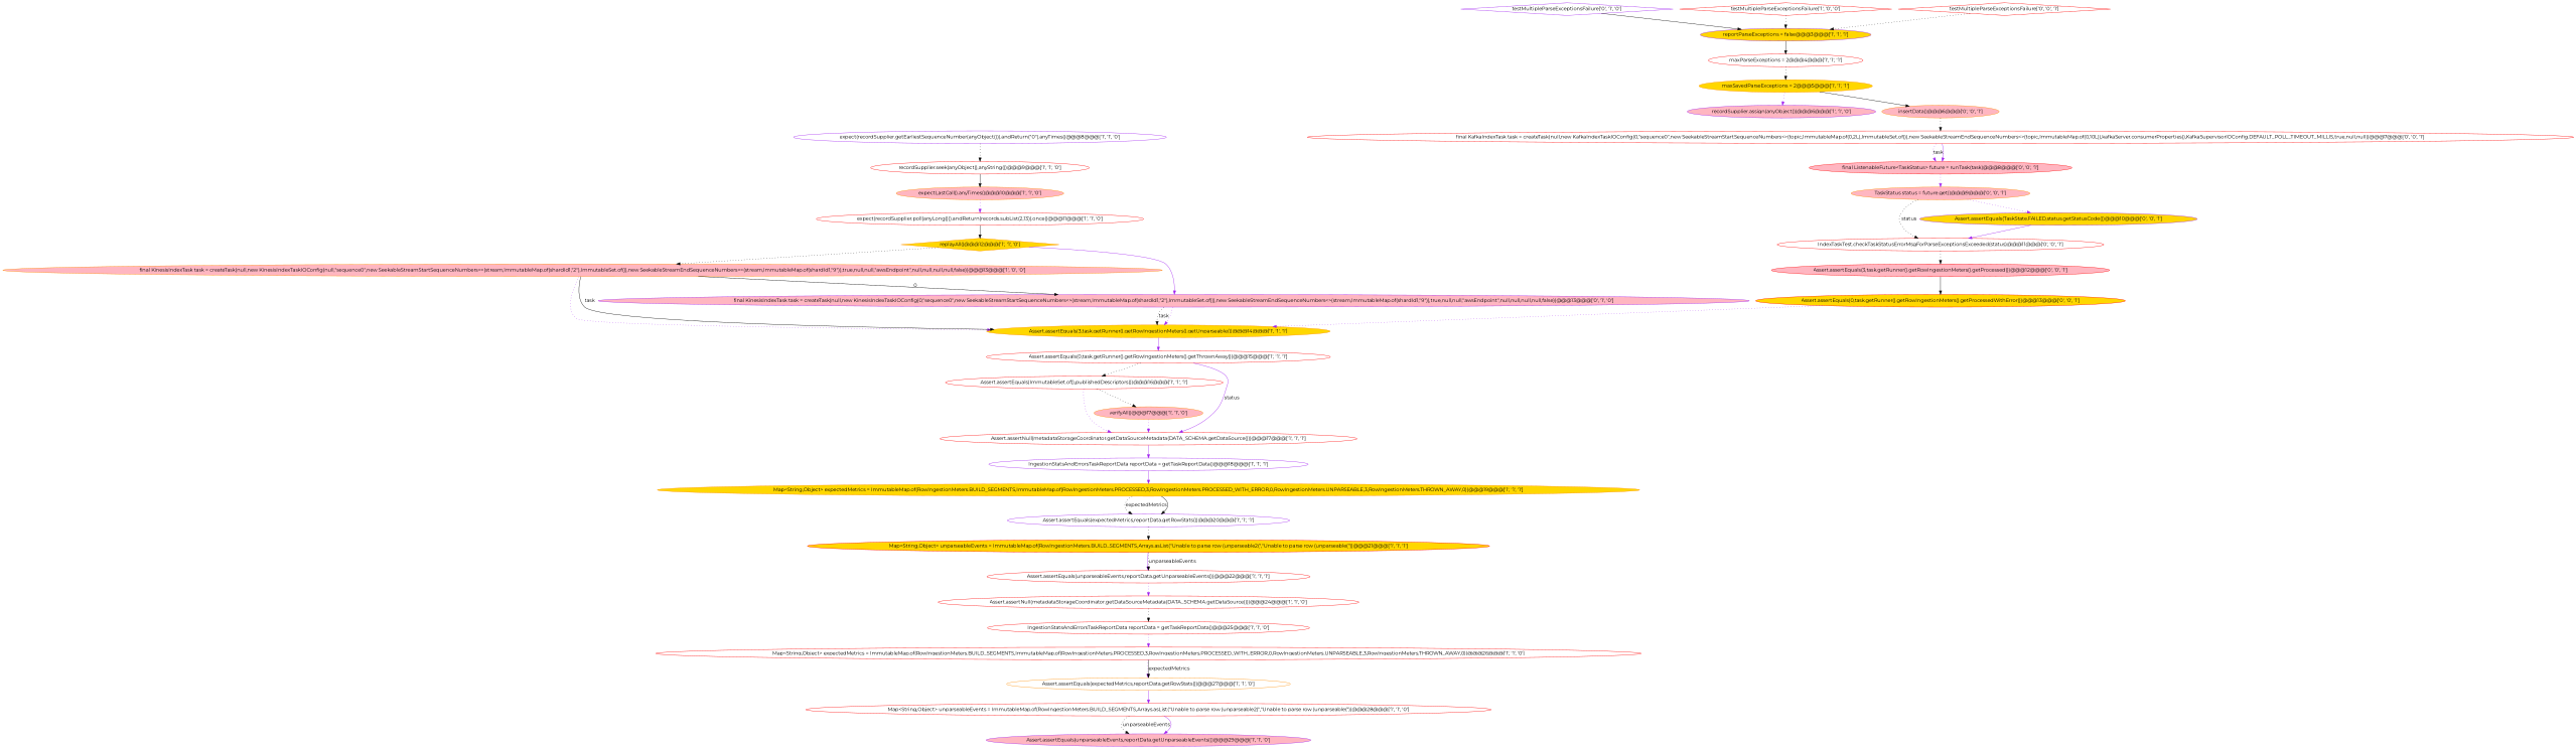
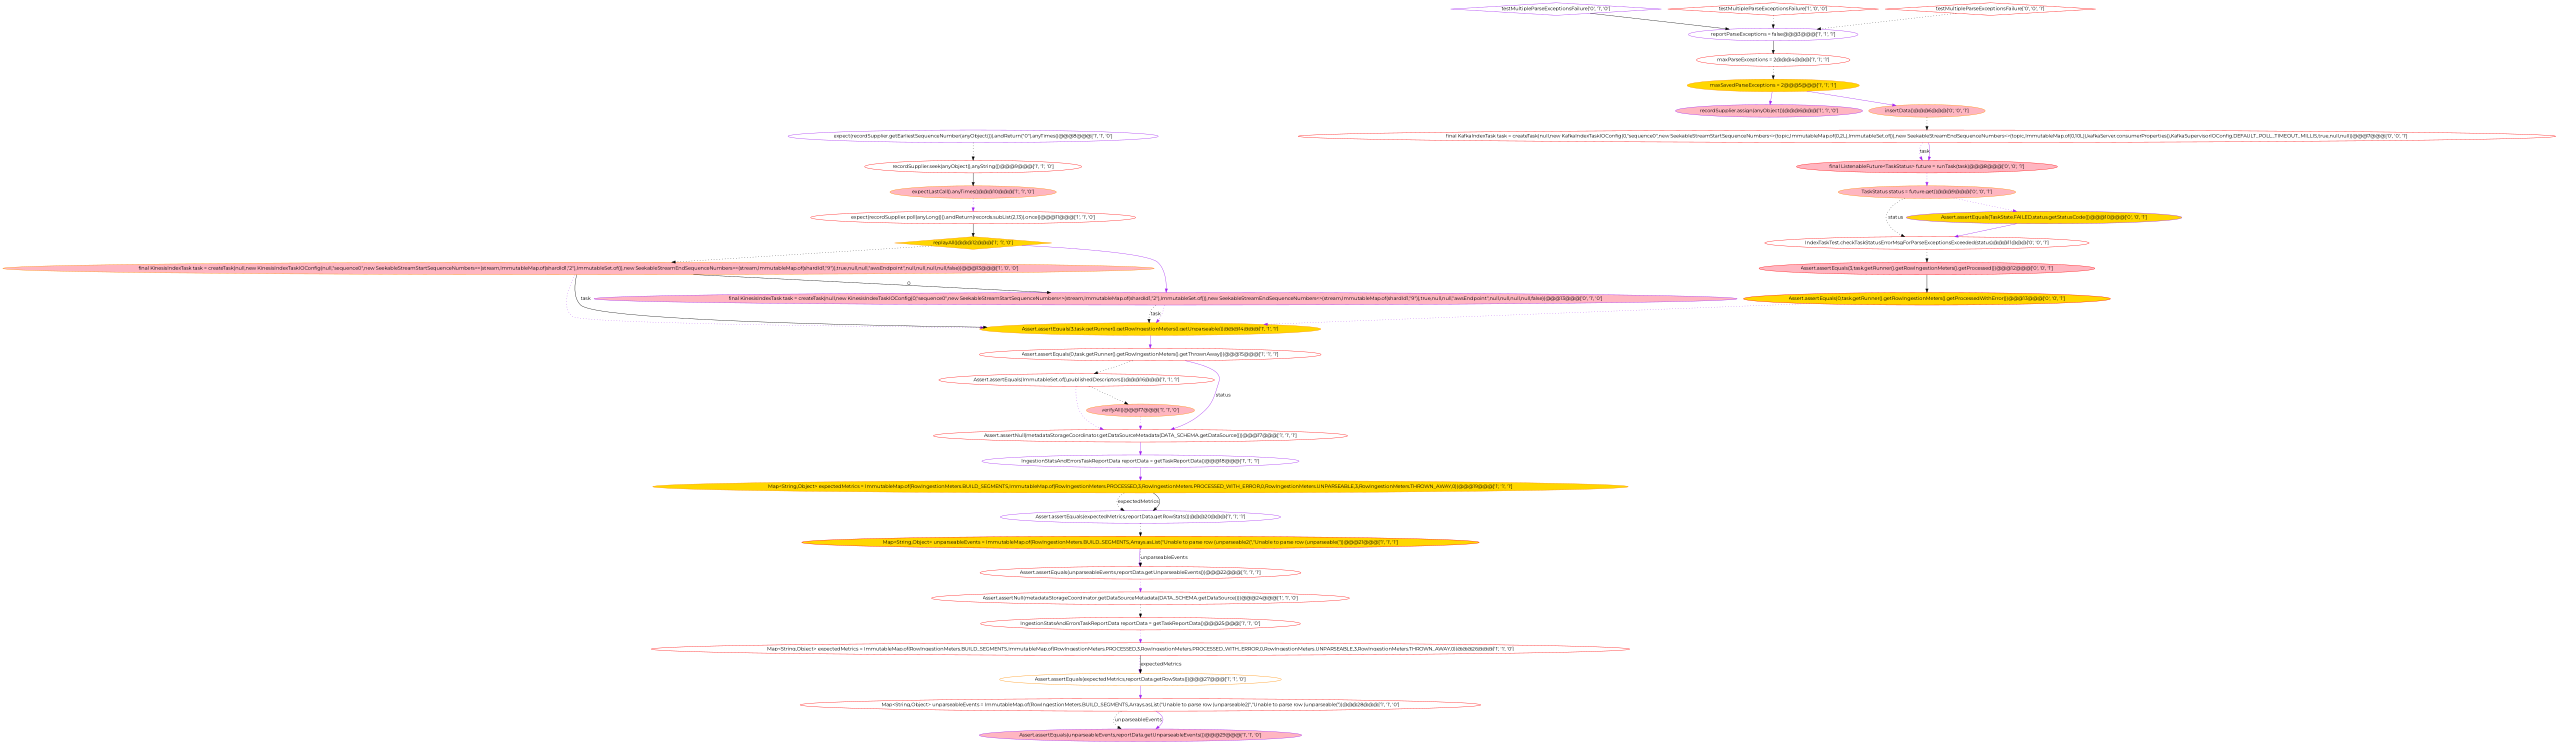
  digraph {
    fontname=Montserrat
    node [color=red fillcolor=white fontname=Montserrat shape=ellipse style=filled]
    edge [color=black fontname=Montserrat style=dotted]
    n1 [label="Map<String,Object> expectedMetrics = ImmutableMap.of(RowIngestionMeters.BUILD_SEGMENTS,ImmutableMap.of(RowIngestionMeters.PROCESSED,3,RowIngestionMeters.PROCESSED_WITH_ERROR,0,RowIngestionMeters.UNPARSEABLE,3,RowIngestionMeters.THROWN_AWAY,0))@@@26@@@['1', '1', '0']"]
    n2 [color=darkorange label="Assert.assertEquals(expectedMetrics,reportData.getRowStats())@@@27@@@['1', '1', '0']"]
    n3 [label="Map<String,Object> unparseableEvents = ImmutableMap.of(RowIngestionMeters.BUILD_SEGMENTS,Arrays.asList(\"Unable to parse row (unparseable2(\",\"Unable to parse row (unparseable(\"))@@@28@@@['1', '1', '0']"]
    n4 [color=darkorange fillcolor=gold label="Assert.assertEquals(3,task.getRunner().getRowIngestionMeters().getUnparseable())@@@14@@@['1', '1', '1']"]
    n5 [label="Assert.assertEquals(0,task.getRunner().getRowIngestionMeters().getThrownAway())@@@15@@@['1', '1', '1']"]
    n6 [label="Assert.assertEquals(ImmutableSet.of(),publishedDescriptors())@@@16@@@['1', '1', '1']"]
    n7 [label="Assert.assertNull(metadataStorageCoordinator.getDataSourceMetadata(DATA_SCHEMA.getDataSource()))@@@17@@@['1', '1', '1']"]
    n8 [label="IngestionStatsAndErrorsTaskReportData reportData = getTaskReportData()@@@25@@@['1', '1', '0']"]
    n9 [color=purple label="IngestionStatsAndErrorsTaskReportData reportData = getTaskReportData()@@@18@@@['1', '1', '1']"]
    n10 [color=darkorange fillcolor=gold label="Map<String,Object> expectedMetrics = ImmutableMap.of(RowIngestionMeters.BUILD_SEGMENTS,ImmutableMap.of(RowIngestionMeters.PROCESSED,3,RowIngestionMeters.PROCESSED_WITH_ERROR,0,RowIngestionMeters.UNPARSEABLE,3,RowIngestionMeters.THROWN_AWAY,0))@@@19@@@['1', '1', '1']"]
    n11 [color=purple label="Assert.assertEquals(expectedMetrics,reportData.getRowStats())@@@20@@@['1', '1', '1']"]
    n12 [fillcolor=gold label="Map<String,Object> unparseableEvents = ImmutableMap.of(RowIngestionMeters.BUILD_SEGMENTS,Arrays.asList(\"Unable to parse row (unparseable2(\",\"Unable to parse row (unparseable(\"))@@@21@@@['1', '1', '1']"]
    n13 [label="Assert.assertEquals(unparseableEvents,reportData.getUnparseableEvents())@@@22@@@['1', '1', '1']"]
    n14 [color=darkorange fillcolor=lightpink label="final KinesisIndexTask task = createTask(null,new KinesisIndexTaskIOConfig(null,\"sequence0\",new SeekableStreamStartSequenceNumbers<>(stream,ImmutableMap.of(shardId1,\"2\"),ImmutableSet.of()),new SeekableStreamEndSequenceNumbers<>(stream,ImmutableMap.of(shardId1,\"9\")),true,null,null,\"awsEndpoint\",null,null,null,null,false))@@@13@@@['1', '0', '0']"]
    n15 [color=purple fillcolor=lightpink label="final KinesisIndexTask task = createTask(null,new KinesisIndexTaskIOConfig(0,\"sequence0\",new SeekableStreamStartSequenceNumbers<>(stream,ImmutableMap.of(shardId1,\"2\"),ImmutableSet.of()),new SeekableStreamEndSequenceNumbers<>(stream,ImmutableMap.of(shardId1,\"9\")),true,null,null,\"awsEndpoint\",null,null,null,null,false))@@@13@@@['0', '1', '0']"]
    n16 [color=purple fillcolor=lightpink label="Assert.assertEquals(unparseableEvents,reportData.getUnparseableEvents())@@@29@@@['1', '1', '0']"]
    n17 [color=darkorange fillcolor=gold label="replayAll()@@@12@@@['1', '1', '0']" shape=diamond]
    n18 [color=darkorange fillcolor=gold label="maxSavedParseExceptions = 2@@@5@@@['1', '1', '1']"]
    n19 [color=purple fillcolor=lightpink label="recordSupplier.assign(anyObject())@@@6@@@['1', '1', '0']"]
    n20 [color=darkorange fillcolor=lightpink label="insertData()@@@6@@@['0', '0', '1']"]
    n21 [label="final KafkaIndexTask task = createTask(null,new KafkaIndexTaskIOConfig(0,\"sequence0\",new SeekableStreamStartSequenceNumbers<>(topic,ImmutableMap.of(0,2L),ImmutableSet.of()),new SeekableStreamEndSequenceNumbers<>(topic,ImmutableMap.of(0,10L)),kafkaServer.consumerProperties(),KafkaSupervisorIOConfig.DEFAULT_POLL_TIMEOUT_MILLIS,true,null,null))@@@7@@@['0', '0', '1']"]
    n22 [color=purple label="testMultipleParseExceptionsFailure['0', '1', '0']" shape=diamond]
-   n23 [color=purple fillcolor=gold label="reportParseExceptions = false@@@3@@@['1', '1', '1']"]
+   n23 [color=purple label="reportParseExceptions = false@@@3@@@['1', '1', '1']"]
    n24 [label="maxParseExceptions = 2@@@4@@@['1', '1', '1']"]
    n25 [label="IndexTaskTest.checkTaskStatusErrorMsgForParseExceptionsExceeded(status)@@@11@@@['0', '0', '1']"]
    n26 [fillcolor=lightpink label="Assert.assertEquals(3,task.getRunner().getRowIngestionMeters().getProcessed())@@@12@@@['0', '0', '1']"]
    n27 [fillcolor=gold label="Assert.assertEquals(0,task.getRunner().getRowIngestionMeters().getProcessedWithError())@@@13@@@['0', '0', '1']"]
    n28 [label="testMultipleParseExceptionsFailure['1', '0', '0']" shape=diamond]
    n29 [label="testMultipleParseExceptionsFailure['0', '0', '1']" shape=diamond]
    n30 [color=purple fillcolor=gold label="Assert.assertEquals(TaskState.FAILED,status.getStatusCode())@@@10@@@['0', '0', '1']"]
    n31 [color=darkorange fillcolor=lightpink label="verifyAll()@@@17@@@['1', '1', '0']"]
    n32 [color=purple label="expect(recordSupplier.getEarliestSequenceNumber(anyObject())).andReturn(\"0\").anyTimes()@@@8@@@['1', '1', '0']"]
    n33 [label="recordSupplier.seek(anyObject(),anyString())@@@9@@@['1', '1', '0']"]
    n34 [color=darkorange fillcolor=lightpink label="TaskStatus status = future.get()@@@9@@@['0', '0', '1']"]
    n35 [fillcolor=lightpink label="final ListenableFuture<TaskStatus> future = runTask(task)@@@8@@@['0', '0', '1']"]
    n36 [label="Assert.assertNull(metadataStorageCoordinator.getDataSourceMetadata(DATA_SCHEMA.getDataSource()))@@@24@@@['1', '1', '0']"]
    n37 [color=darkorange fillcolor=lightpink label="expectLastCall().anyTimes()@@@10@@@['1', '1', '0']"]
    n38 [label="expect(recordSupplier.poll(anyLong())).andReturn(records.subList(2,13)).once()@@@11@@@['1', '1', '0']"]
    n1 -> n2 [color=purple]
    n1 -> n2 [label=expectedMetrics style=solid]
    n2 -> n3 [color=purple style=solid]
    n3 -> n16 [label=unparseableEvents]
    n3 -> n16 [color=purple style=solid]
    n4 -> n5 [color=purple style=solid]
    n5 -> n6
    n5 -> n7 [color=purple label=status style=solid]
    n6 -> n7 [color=purple]
    n6 -> n31
    n7 -> n9 [color=purple style=solid]
    n8 -> n1 [color=purple]
    n9 -> n10 [color=purple style=solid]
    n10 -> n11 [label=expectedMetrics]
    n10 -> n11 [style=solid]
    n11 -> n12
    n12 -> n13 [color=purple style=solid]
    n12 -> n13 [label=unparseableEvents]
    n13 -> n36 [color=purple]
    n14 -> n4 [color=purple]
    n14 -> n4 [label=task style=solid]
    n14 -> n15 [label=0 style=solid]
    n15 -> n4 [label=task]
    n15 -> n4 [color=purple]
    n17 -> n14
    n17 -> n15 [color=purple style=solid]
-   n18 -> n19 [color=purple]
-   n18 -> n20 [style=solid]
+   n18 -> n19 [color=purple style=solid]
+   n18 -> n20 [color=purple style=solid]
    n20 -> n21
    n21 -> n35 [color=purple label=task]
    n21 -> n35 [color=purple style=solid]
    n22 -> n23 [style=solid]
    n23 -> n24 [style=solid]
    n24 -> n18
    n25 -> n26
    n26 -> n27 [style=solid]
    n27 -> n4 [color=purple]
    n28 -> n23
    n29 -> n23
    n30 -> n25 [color=purple style=solid]
    n31 -> n7 [color=purple]
    n32 -> n33
    n33 -> n37 [style=solid]
    n34 -> n25 [label=status]
    n34 -> n30 [color=purple]
    n35 -> n34 [color=purple]
    n36 -> n8
    n37 -> n38 [color=purple]
    n38 -> n17 [style=solid]
  }
